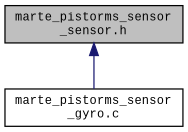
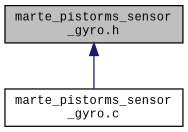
  digraph {
    fontname="Liberation Mono"
    node [color=black fontname="Liberation Mono" fontsize=10 shape=record style=filled]
-   n1 [fillcolor=grey75 fontcolor=black height=0.2 label="marte_pistorms_sensor\l_sensor.h" width=0.4]
+   n1 [fillcolor=grey75 fontcolor=black height=0.2 label="marte_pistorms_sensor\l_gyro.h" width=0.4]
    n2 [fillcolor=white height=0.2 label="marte_pistorms_sensor\l_gyro.c" width=0.4]
    n1 -> n2 [color=midnightblue dir=back fontname="Liberation Mono" fontsize=10 labelfontname=Helvetica labelfontsize=10 style=solid]
  }
